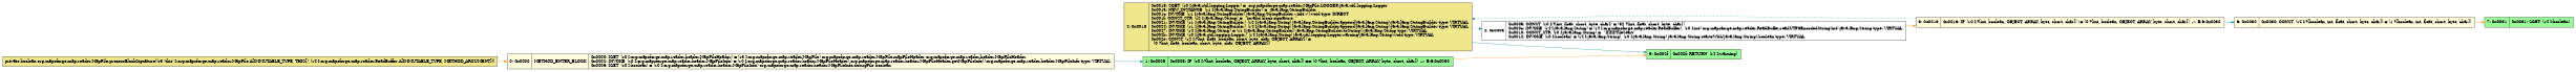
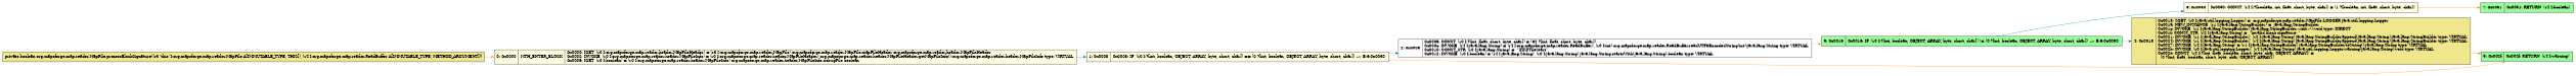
  digraph {
    rankdir=LR
    node [fillcolor=lightyellow shape=record style=filled]
    edge [color=teal]
-   n1 [label="{0\:\ 0x0000|METHOD_ENTER_BLOCK\l|0x0000: IGET  (r0 I:org.mapsforge.map.reader.header.MapFileHeader) = (r3 I:org.mapsforge.map.reader.MapFile) org.mapsforge.map.reader.MapFile.mapFileHeader org.mapsforge.map.reader.header.MapFileHeader \l0x0002: INVOKE  (r0 I:org.mapsforge.map.reader.header.MapFileInfo) = (r0 I:org.mapsforge.map.reader.header.MapFileHeader) org.mapsforge.map.reader.header.MapFileHeader.getMapFileInfo():org.mapsforge.map.reader.header.MapFileInfo type: VIRTUAL \l0x0006: IGET  (r0 I:boolean) = (r0 I:org.mapsforge.map.reader.header.MapFileInfo) org.mapsforge.map.reader.header.MapFileInfo.debugFile boolean \l}"]
-   n2 [fillcolor=palegreen label="{1\:\ 0x0008|0x0008: IF  (r0 I:?[int, boolean, OBJECT, ARRAY, byte, short, char]) == (0 ?[int, boolean, OBJECT, ARRAY, byte, short, char])  \-\> B:6:0x0030 \l}"]
+   n1 [label="{0\:\ 0x0000|MTH_ENTER_BLOCK\l|0x0000: IGET  (r0 I:org.mapsforge.map.reader.header.MapFileHeader) = (r3 I:org.mapsforge.map.reader.MapFile) org.mapsforge.map.reader.MapFile.mapFileHeader org.mapsforge.map.reader.header.MapFileHeader \l0x0002: INVOKE  (r0 I:org.mapsforge.map.reader.header.MapFileInfo) = (r0 I:org.mapsforge.map.reader.header.MapFileHeader) org.mapsforge.map.reader.header.MapFileHeader.getMapFileInfo():org.mapsforge.map.reader.header.MapFileInfo type: VIRTUAL \l0x0006: IGET  (r0 I:boolean) = (r0 I:org.mapsforge.map.reader.header.MapFileInfo) org.mapsforge.map.reader.header.MapFileInfo.debugFile boolean \l}"]
+   n2 [label="{1\:\ 0x0008|0x0008: IF  (r0 I:?[int, boolean, OBJECT, ARRAY, byte, short, char]) == (0 ?[int, boolean, OBJECT, ARRAY, byte, short, char])  \-\> B:6:0x0030 \l}"]
    n3 [fillcolor=white label="{2\:\ 0x000a|0x000a: CONST  (r0 I:?[int, float, short, byte, char]) = (32 ?[int, float, short, byte, char]) \l0x000c: INVOKE  (r4 I:java.lang.String) = (r4 I:org.mapsforge.map.reader.ReadBuffer), (r0 I:int) org.mapsforge.map.reader.ReadBuffer.readUTF8EncodedString(int):java.lang.String type: VIRTUAL \l0x0010: CONST_STR  (r0 I:java.lang.String) =  \"###TileStart\" \l0x0012: INVOKE  (r0 I:boolean) = (r4 I:java.lang.String), (r0 I:java.lang.String) java.lang.String.startsWith(java.lang.String):boolean type: VIRTUAL \l}"]
    n4 [fillcolor=palegreen label="{5\:\ 0x002f|0x002f: RETURN  (r4 I:warning) \l}"]
-   n5 [label="{3\:\ 0x0016|0x0016: IF  (r0 I:?[int, boolean, OBJECT, ARRAY, byte, short, char]) != (0 ?[int, boolean, OBJECT, ARRAY, byte, short, char])  \-\> B:6:0x0030 \l}"]
+   n5 [fillcolor=palegreen label="{3\:\ 0x0016|0x0016: IF  (r0 I:?[int, boolean, OBJECT, ARRAY, byte, short, char]) != (0 ?[int, boolean, OBJECT, ARRAY, byte, short, char])  \-\> B:6:0x0030 \l}"]
    n6 [label="{6\:\ 0x0030|0x0030: CONST  (r4 I:?[boolean, int, float, short, byte, char]) = (1 ?[boolean, int, float, short, byte, char]) \l}"]
-   n7 [fillcolor=palegreen label="{7\:\ 0x0031|0x0031: SGET  (r4 I:boolean) \l}"]
+   n7 [fillcolor=palegreen label="{7\:\ 0x0031|0x0031: RETURN  (r4 I:boolean) \l}"]
    n8 [fillcolor=khaki label="{4\:\ 0x0018|0x0018: SGET  (r0 I:java.util.logging.Logger) =  org.mapsforge.map.reader.MapFile.LOGGER java.util.logging.Logger \l0x001a: NEW_INSTANCE  (r1 I:java.lang.StringBuilder) =  java.lang.StringBuilder \l0x001c: INVOKE  (r1 I:java.lang.StringBuilder) java.lang.StringBuilder.\<init\>():void type: DIRECT \l0x001f: CONST_STR  (r2 I:java.lang.String) =  \"invalid block signature: \" \l0x0021: INVOKE  (r1 I:java.lang.StringBuilder), (r2 I:java.lang.String) java.lang.StringBuilder.append(java.lang.String):java.lang.StringBuilder type: VIRTUAL \l0x0024: INVOKE  (r1 I:java.lang.StringBuilder), (r4 I:java.lang.String) java.lang.StringBuilder.append(java.lang.String):java.lang.StringBuilder type: VIRTUAL \l0x0027: INVOKE  (r4 I:java.lang.String) = (r1 I:java.lang.StringBuilder) java.lang.StringBuilder.toString():java.lang.String type: VIRTUAL \l0x002b: INVOKE  (r0 I:java.util.logging.Logger), (r4 I:java.lang.String) java.util.logging.Logger.warning(java.lang.String):void type: VIRTUAL \l0x002e: CONST  (r4 I:?[int, float, boolean, short, byte, char, OBJECT, ARRAY]) = \l  (0 ?[int, float, boolean, short, byte, char, OBJECT, ARRAY])\l \l}"]
    n9 [fillcolor=khaki label="{private boolean org.mapsforge.map.reader.MapFile.processBlockSignature((r3 'this' I:org.mapsforge.map.reader.MapFile A[IMMUTABLE_TYPE, THIS]), (r4 I:org.mapsforge.map.reader.ReadBuffer A[IMMUTABLE_TYPE, METHOD_ARGUMENT])) }"]
    n1 -> n2
-   n8 -> n3 [style=dashed]
+   n2 -> n3 [style=dashed]
    n2 -> n4 [color=darkorange]
-   n3 -> n5 [color=darkorange]
+   n3 -> n5 [color=darkorange style=dashed]
    n5 -> n6
    n5 -> n8 [style=dashed]
    n6 -> n7 [color=darkorange]
-   n8 -> n4
+   n8 -> n4 [color=darkorange]
    n9 -> n1 [color=darkorange]
  }
